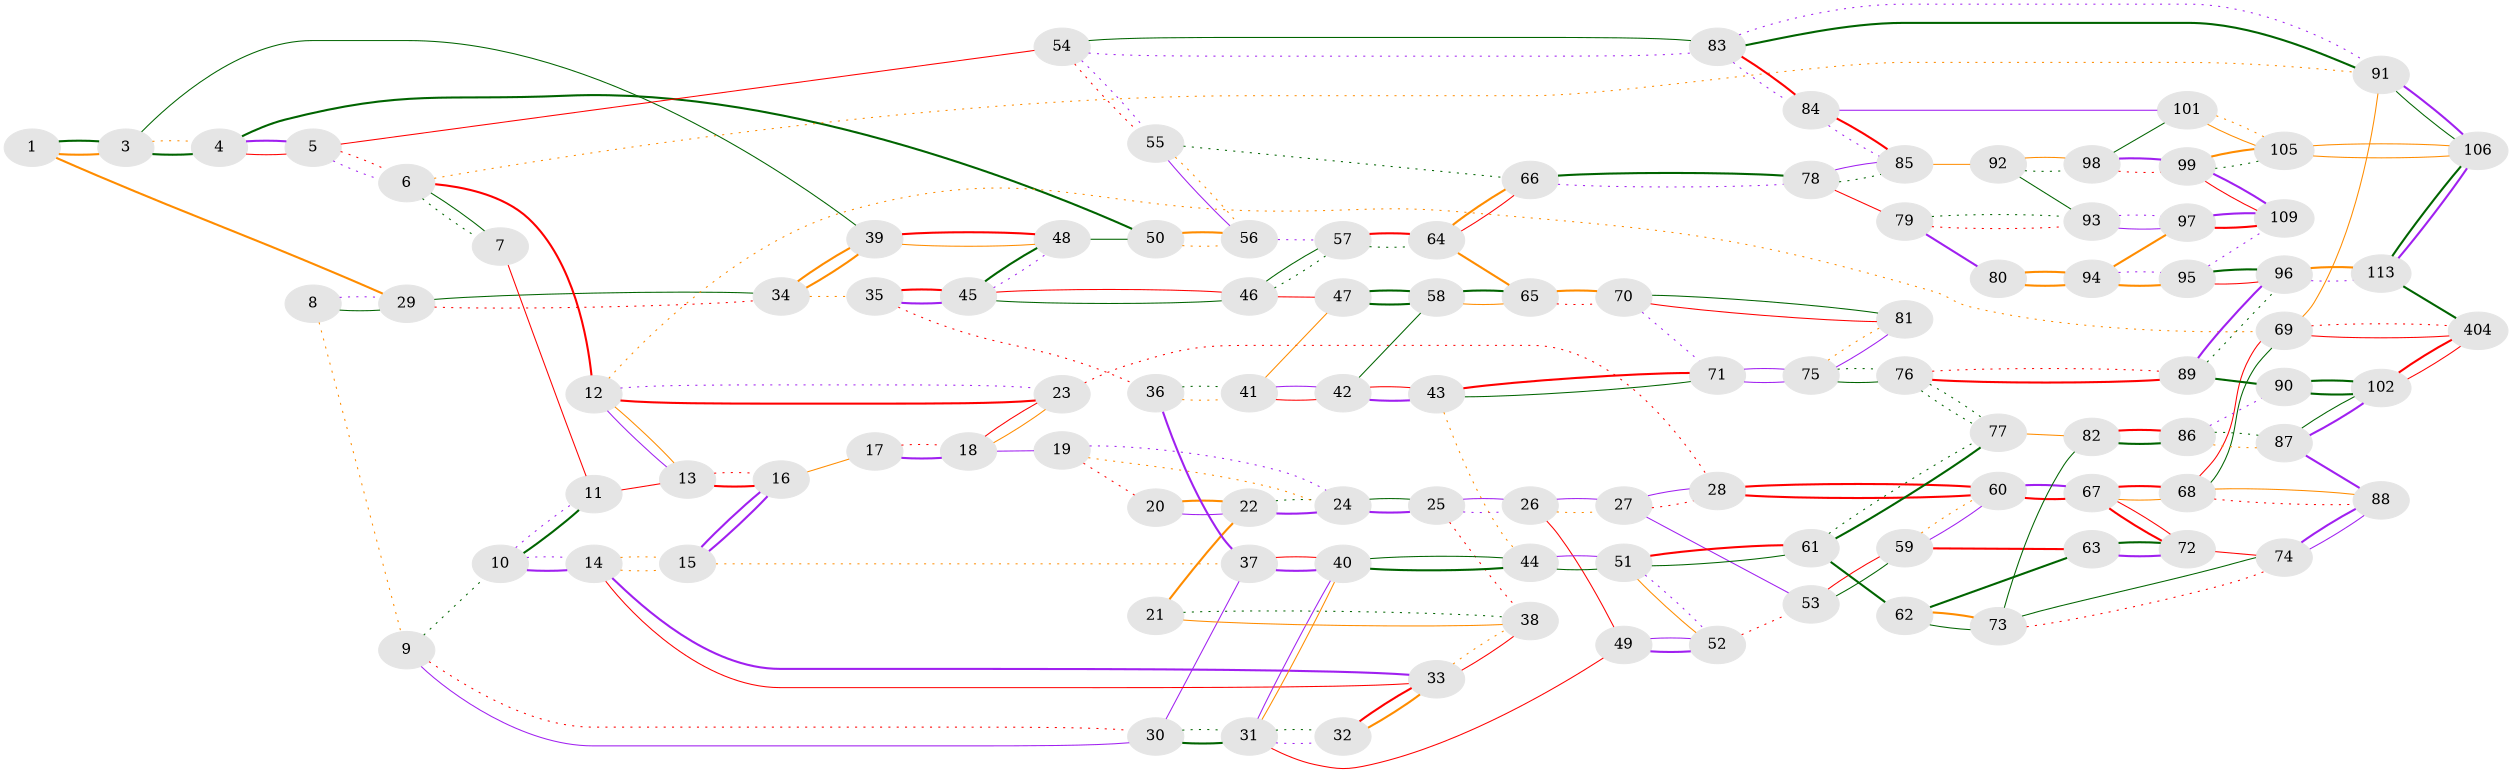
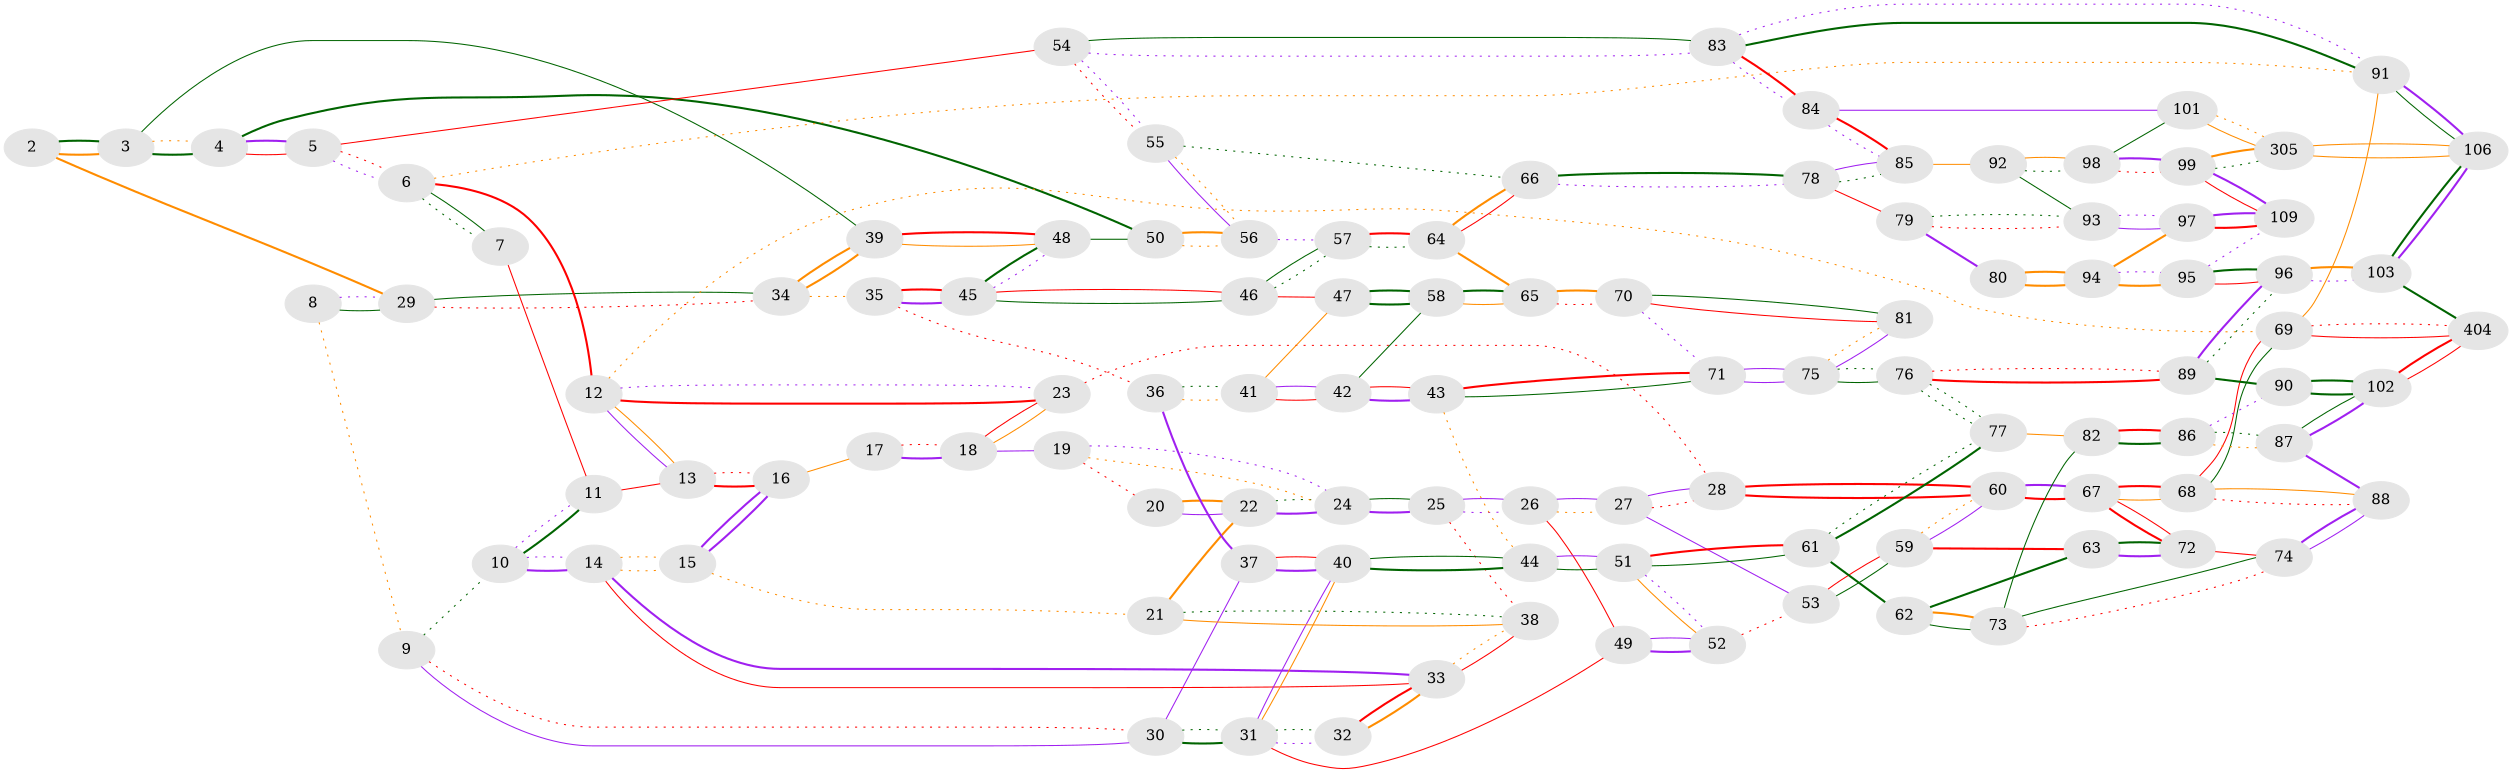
  graph {
    rankdir=LR
    node [color=gray90 style=filled]
    edge [color=purple style=solid]
-   2 [label=1]
+   2
    3
    29
    8
    9
    4
    39
    34
    5
    50
    48
    6
    54
    56
    7
    12
    91
    55
    83
    11
    13
    23
    69
    106
    10
    30
    14
    31
    37
    15
    33
    16
    28
    n34 [label=404]
    17
    21
    38
    22
    18
    19
    20
    24
    25
    60
    26
    27
    49
    53
    52
    59
    67
    35
    32
    40
    44
    36
    45
    41
    46
    42
    47
    51
    43
    58
    71
    65
    75
    61
    57
    64
    62
    77
    63
    66
    84
    78
    70
    72
    68
    73
    82
    74
    81
    79
    85
    88
    76
    86
    89
    90
    96
    80
    93
    92
    94
    97
    95
    87
    101
-   105
+   105 [label=305]
    98
    102
-   103 [label=113]
+   103
    99
    n105 [label=109]
    2 -- 3 [color=darkorange style=bold]
    2 -- 3 [color=darkgreen style=bold]
    2 -- 29 [color=darkorange style=bold]
    3 -- 4 [color=darkgreen style=bold]
    3 -- 4 [color=darkorange style=dotted]
    3 -- 39 [color=darkgreen]
    29 -- 34 [color=red style=dotted]
    29 -- 34 [color=darkgreen]
    8 -- 29 [color=darkgreen]
    8 -- 29 [style=dotted]
    8 -- 9 [color=darkorange style=dotted]
    9 -- 10 [color=darkgreen style=dotted]
    9 -- 30
    9 -- 30 [color=red style=dotted]
    4 -- 5 [color=red]
    4 -- 5 [style=bold]
    4 -- 50 [color=darkgreen style=bold]
    39 -- 48 [color=darkorange]
    39 -- 48 [color=red style=bold]
    34 -- 39 [color=darkorange style=bold]
    34 -- 39 [color=darkorange style=bold]
    34 -- 35 [color=darkorange style=dotted]
    5 -- 6 [style=dotted]
    5 -- 6 [color=red style=dotted]
    5 -- 54 [color=red]
    50 -- 56 [color=darkorange style=dotted]
    50 -- 56 [color=darkorange style=bold]
    48 -- 50 [color=darkgreen]
    6 -- 7 [color=darkgreen style=dotted]
    6 -- 7 [color=darkgreen]
    6 -- 12 [color=red style=bold]
    6 -- 91 [color=darkorange style=dotted]
    54 -- 55 [color=red style=dotted]
    54 -- 55 [style=dotted]
    54 -- 83 [style=dotted]
    54 -- 83 [color=darkgreen]
    56 -- 57 [style=dotted]
    7 -- 11 [color=red]
    12 -- 13
    12 -- 13 [color=darkorange]
    12 -- 23 [color=red style=bold]
    12 -- 23 [style=dotted]
    12 -- 69 [color=darkorange style=dotted]
    91 -- 106 [color=darkgreen]
    91 -- 106 [style=bold]
    55 -- 56
    55 -- 56 [color=darkorange style=dotted]
    55 -- 66 [color=darkgreen style=dotted]
    83 -- 91 [color=darkgreen style=bold]
    83 -- 91 [style=dotted]
    83 -- 84 [style=dotted]
    83 -- 84 [color=red style=bold]
    11 -- 13 [color=red]
    13 -- 16 [color=red style=bold]
    13 -- 16 [color=red style=dotted]
    23 -- 28 [color=red style=dotted]
    69 -- 91 [color=darkorange]
    69 -- n34 [color=red]
    69 -- n34 [color=red style=dotted]
    10 -- 11 [color=darkgreen style=bold]
    10 -- 11 [style=dotted]
    10 -- 14 [style=bold]
    10 -- 14 [style=dotted]
    30 -- 31 [color=darkgreen style=bold]
    30 -- 31 [color=darkgreen style=dotted]
    30 -- 37
    14 -- 15 [color=darkorange style=dotted]
    14 -- 15 [color=darkorange style=dotted]
    14 -- 33 [color=red]
    14 -- 33 [style=bold]
    31 -- 49 [color=red]
    31 -- 32 [style=dotted]
    31 -- 32 [color=darkgreen style=dotted]
    31 -- 40 [color=darkorange]
    31 -- 40
    37 -- 40 [style=bold]
    37 -- 40 [color=red]
    15 -- 16 [style=bold]
    15 -- 16 [style=bold]
-   15 -- 37 [color=darkorange style=dotted]
+   15 -- 21 [color=darkorange style=dotted]
    33 -- 38 [color=red]
    33 -- 38 [color=darkorange style=dotted]
    16 -- 17 [color=darkorange]
    28 -- 60 [color=red style=bold]
    28 -- 60 [color=red style=bold]
    17 -- 18 [style=bold]
    17 -- 18 [color=red style=dotted]
    21 -- 38 [color=darkorange]
    21 -- 38 [color=darkgreen style=dotted]
    21 -- 22 [color=darkorange style=bold]
    22 -- 24 [style=bold]
    22 -- 24 [color=darkgreen style=dotted]
    18 -- 23 [color=darkorange]
    18 -- 23 [color=red]
    18 -- 19
    19 -- 20 [color=red style=dotted]
    19 -- 24 [color=darkorange style=dotted]
    19 -- 24 [style=dotted]
    20 -- 22
    20 -- 22 [color=darkorange style=bold]
    24 -- 25 [style=bold]
    24 -- 25 [color=darkgreen]
    25 -- 38 [color=red style=dotted]
    25 -- 26 [style=dotted]
    25 -- 26
    60 -- 67 [color=red style=bold]
    60 -- 67 [style=bold]
    26 -- 27 [color=darkorange style=dotted]
    26 -- 27
    26 -- 49 [color=red]
    27 -- 28 [color=red style=dotted]
    27 -- 28
    27 -- 53
    49 -- 52 [style=bold]
    49 -- 52
    53 -- 59 [color=darkgreen]
    53 -- 59 [color=red]
    52 -- 53 [color=red style=dotted]
    59 -- 60
    59 -- 60 [color=darkorange style=dotted]
    59 -- 63 [color=red style=bold]
    67 -- 72 [color=red style=bold]
    67 -- 72 [color=red]
    67 -- 68 [color=darkorange]
    67 -- 68 [color=red style=bold]
    35 -- 36 [color=red style=dotted]
    35 -- 45 [style=bold]
    35 -- 45 [color=red style=bold]
    32 -- 33 [color=darkorange style=bold]
    32 -- 33 [color=red style=bold]
    40 -- 44 [color=darkgreen style=bold]
    40 -- 44 [color=darkgreen]
    44 -- 51 [color=darkgreen]
    44 -- 51
    36 -- 37 [style=bold]
    36 -- 41 [color=darkorange style=dotted]
    36 -- 41 [color=darkgreen style=dotted]
    45 -- 48 [style=dotted]
    45 -- 48 [color=darkgreen style=bold]
    45 -- 46 [color=darkgreen]
    45 -- 46 [color=red]
    41 -- 42 [color=red]
    41 -- 42
    41 -- 47 [color=darkorange]
    46 -- 47 [color=red]
    46 -- 57 [color=darkgreen style=dotted]
    46 -- 57 [color=darkgreen]
    42 -- 43 [style=bold]
    42 -- 43 [color=red]
    42 -- 58 [color=darkgreen]
    47 -- 58 [color=darkgreen style=bold]
    47 -- 58 [color=darkgreen style=bold]
    51 -- 52 [color=darkorange]
    51 -- 52 [style=dotted]
    51 -- 61 [color=darkgreen]
    51 -- 61 [color=red style=bold]
    43 -- 44 [color=darkorange style=dotted]
    43 -- 71 [color=darkgreen]
    43 -- 71 [color=red style=bold]
    58 -- 65 [color=darkorange]
    58 -- 65 [color=darkgreen style=bold]
    71 -- 75
    71 -- 75
    65 -- 70 [color=red style=dotted]
    65 -- 70 [color=darkorange style=bold]
    75 -- 81
    75 -- 81 [color=darkorange style=dotted]
    75 -- 76 [color=darkgreen]
    75 -- 76 [color=darkgreen style=dotted]
    61 -- 62 [color=darkgreen style=bold]
    61 -- 77 [color=darkgreen style=bold]
    61 -- 77 [color=darkgreen style=dotted]
    57 -- 64 [color=darkgreen style=dotted]
    57 -- 64 [color=red style=bold]
    64 -- 65 [color=darkorange style=bold]
    64 -- 66 [color=red]
    64 -- 66 [color=darkorange style=bold]
    62 -- 63 [color=darkgreen style=bold]
    62 -- 73 [color=darkgreen]
    62 -- 73 [color=darkorange style=bold]
    77 -- 82 [color=darkorange]
    63 -- 72 [style=bold]
    63 -- 72 [color=darkgreen style=bold]
    66 -- 78 [style=dotted]
    66 -- 78 [color=darkgreen style=bold]
    84 -- 85 [style=dotted]
    84 -- 85 [color=red style=bold]
    84 -- 101
    78 -- 79 [color=red]
    78 -- 85 [color=darkgreen style=dotted]
    78 -- 85
    70 -- 71 [style=dotted]
    70 -- 81 [color=red]
    70 -- 81 [color=darkgreen]
    72 -- 74 [color=red]
    68 -- 69 [color=darkgreen]
    68 -- 69 [color=red]
    68 -- 88 [color=red style=dotted]
    68 -- 88 [color=darkorange]
    73 -- 82 [color=darkgreen]
    73 -- 74 [color=red style=dotted]
    73 -- 74 [color=darkgreen]
    82 -- 86 [color=darkgreen style=bold]
    82 -- 86 [color=red style=bold]
    74 -- 88
    74 -- 88 [style=bold]
    79 -- 80 [style=bold]
    79 -- 93 [color=red style=dotted]
    79 -- 93 [color=darkgreen style=dotted]
    85 -- 92 [color=darkorange]
    76 -- 77 [color=darkgreen style=dotted]
    76 -- 77 [color=darkgreen style=dotted]
    76 -- 89 [color=red style=bold]
    76 -- 89 [color=red style=dotted]
    86 -- 90 [style=dotted]
    86 -- 87 [color=darkorange style=dotted]
    86 -- 87 [color=darkgreen style=dotted]
    89 -- 90 [color=darkgreen style=bold]
    89 -- 96 [color=darkgreen style=dotted]
    89 -- 96 [style=bold]
    90 -- 102 [color=darkgreen style=bold]
    90 -- 102 [color=darkgreen style=bold]
    96 -- 103 [style=dotted]
    96 -- 103 [color=darkorange style=bold]
    80 -- 94 [color=darkorange style=bold]
    80 -- 94 [color=darkorange style=bold]
    93 -- 97
    93 -- 97 [style=dotted]
    92 -- 93 [color=darkgreen]
    92 -- 98 [color=darkgreen style=dotted]
    92 -- 98 [color=darkorange]
    94 -- 97 [color=darkorange style=bold]
    94 -- 95 [color=darkorange style=bold]
    94 -- 95 [style=dotted]
    97 -- n105 [color=red style=bold]
    97 -- n105 [style=bold]
    95 -- 96 [color=red]
    95 -- 96 [color=darkgreen style=bold]
    95 -- n105 [style=dotted]
    87 -- 88 [style=bold]
    87 -- 102 [style=bold]
    87 -- 102 [color=darkgreen]
    101 -- 105 [color=darkorange]
    101 -- 105 [color=darkorange style=dotted]
    105 -- 106 [color=darkorange]
    105 -- 106 [color=darkorange]
    98 -- 101 [color=darkgreen]
    98 -- 99 [color=red style=dotted]
    98 -- 99 [style=bold]
    102 -- n34 [color=red]
    102 -- n34 [color=red style=bold]
    103 -- 106 [style=bold]
    103 -- 106 [color=darkgreen style=bold]
    103 -- n34 [color=darkgreen style=bold]
    99 -- 105 [color=darkgreen style=dotted]
    99 -- 105 [color=darkorange style=bold]
    99 -- n105 [color=red]
    99 -- n105 [style=bold]
  }
